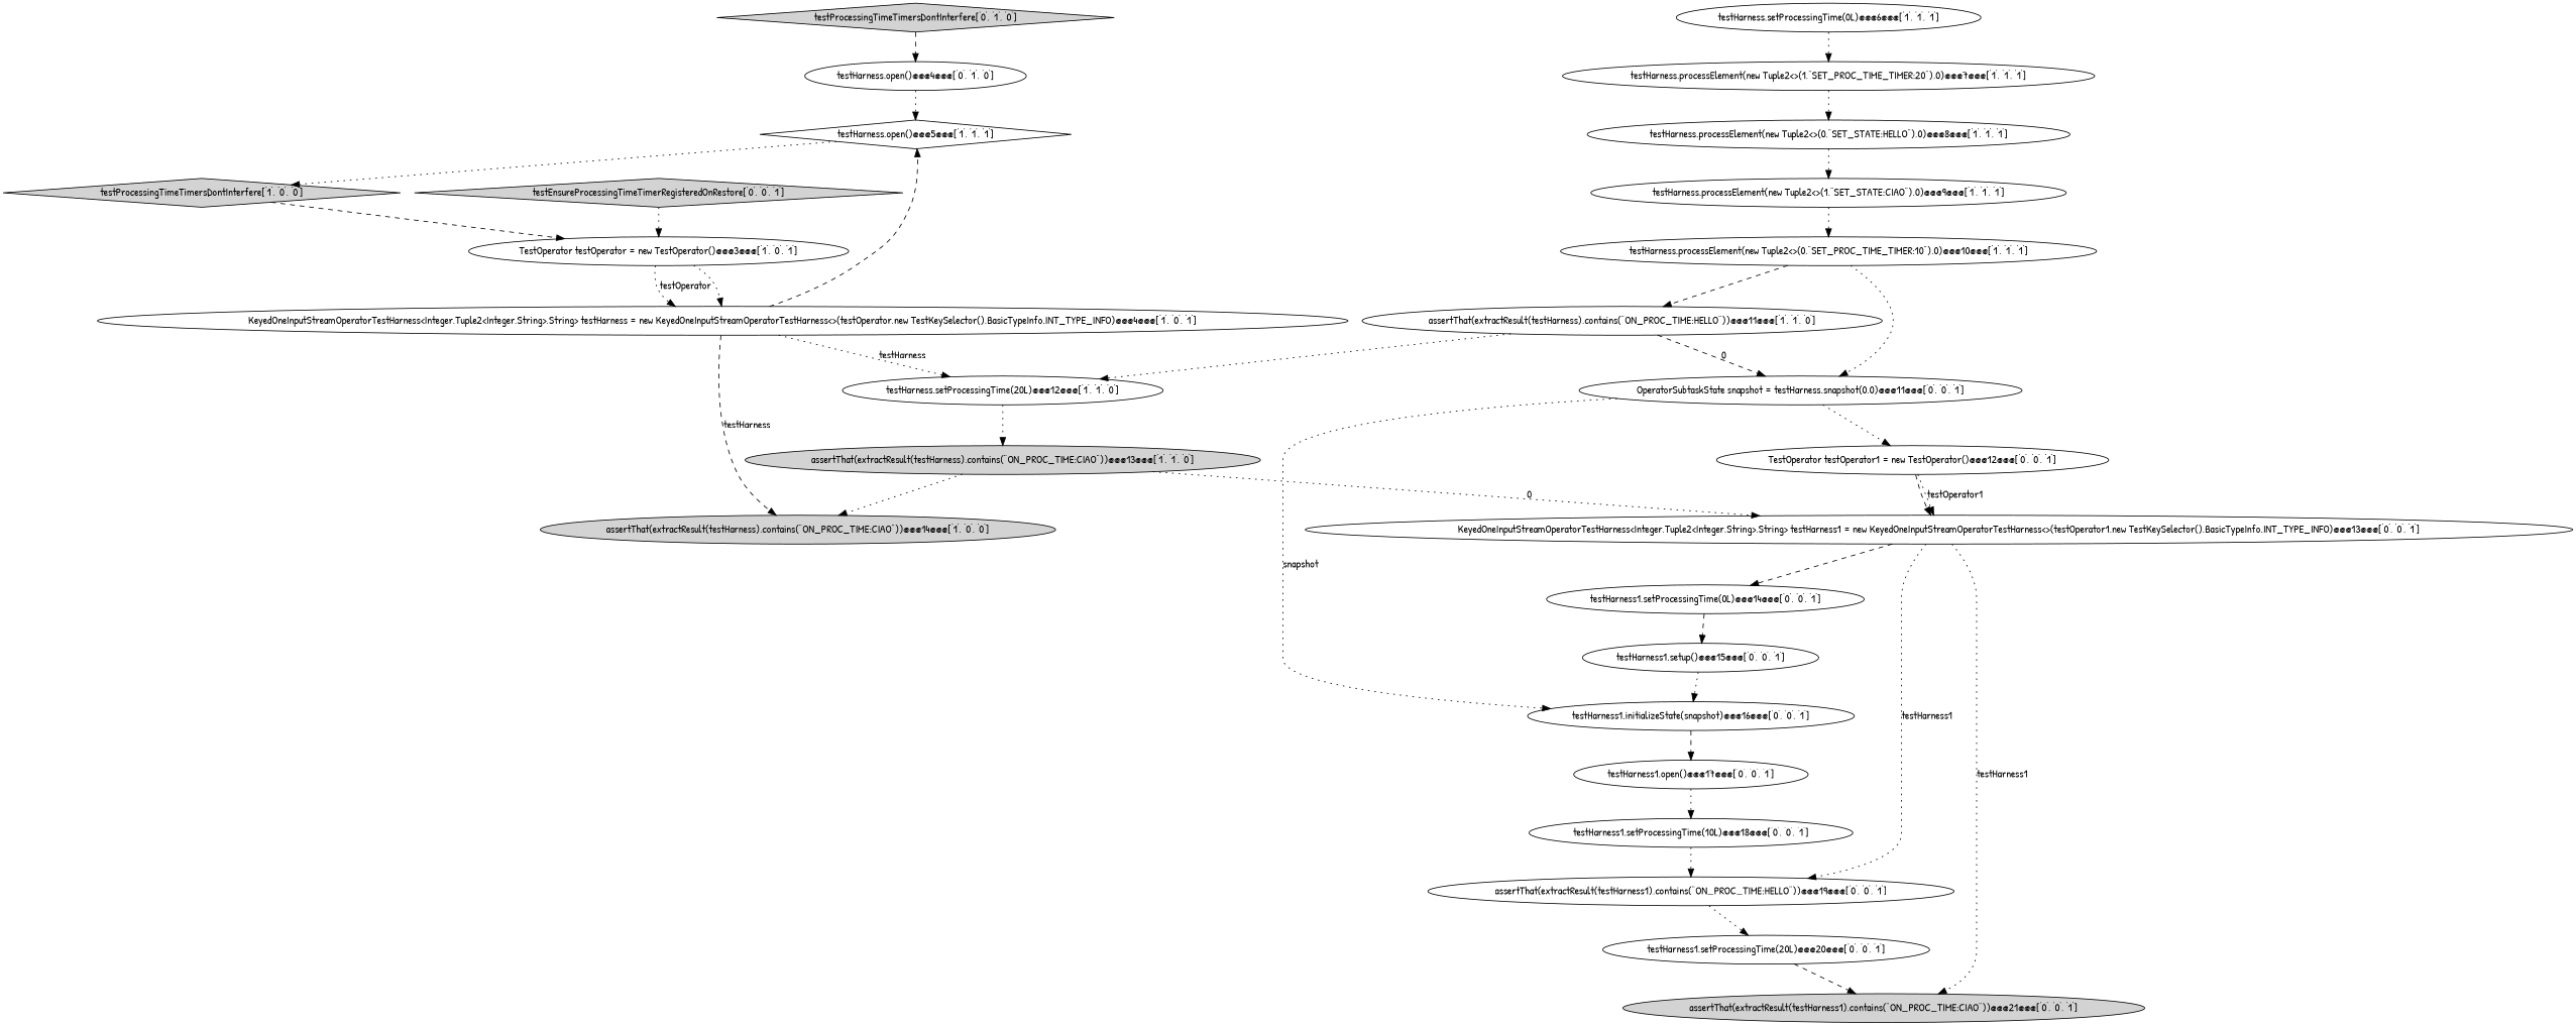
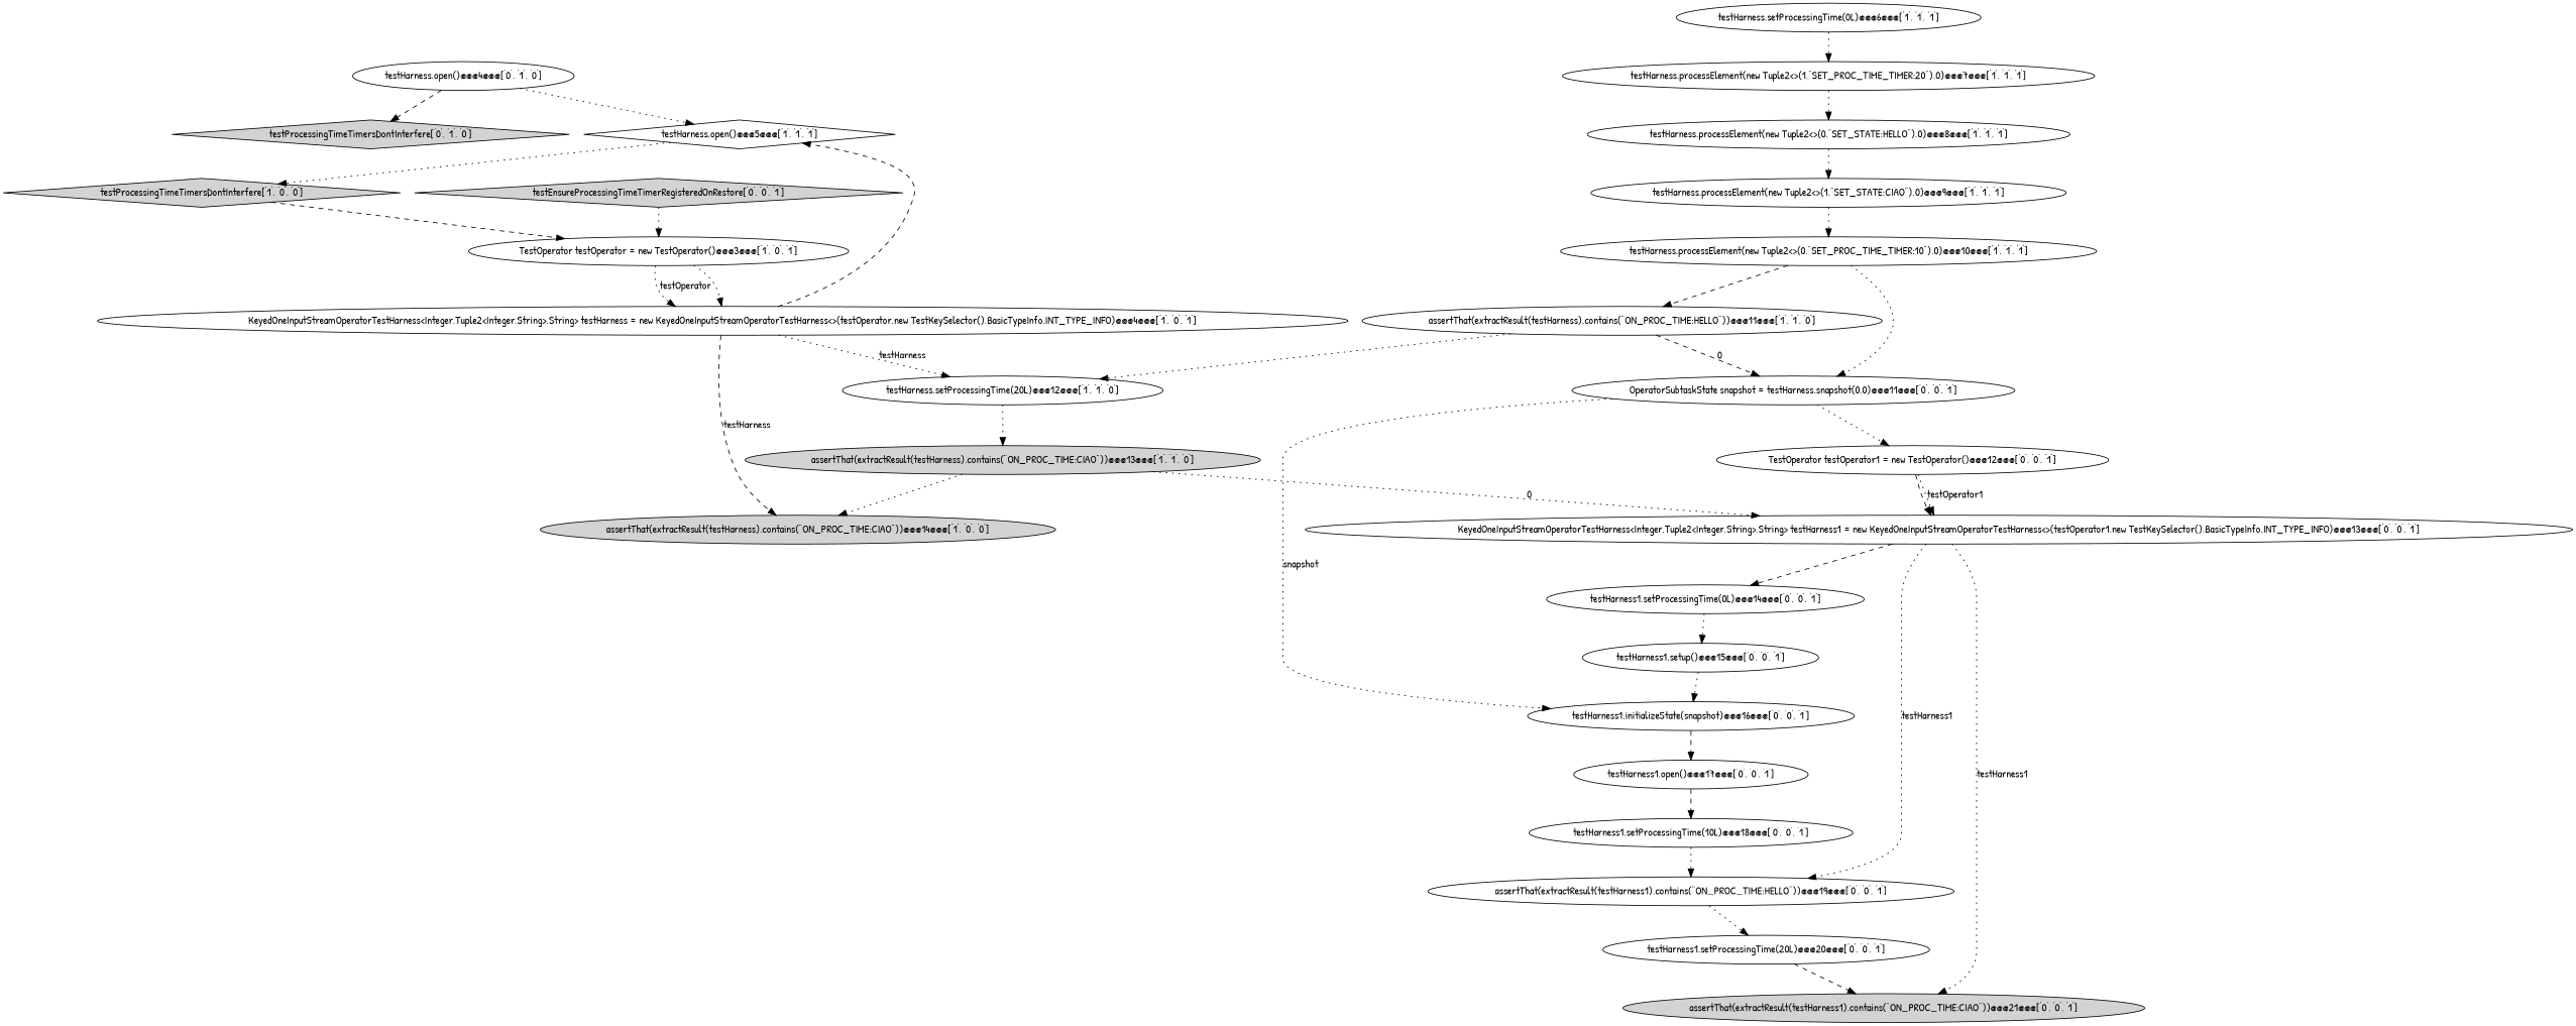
  digraph {
    fontname="Patrick Hand"
    node [fillcolor=white fontname="Patrick Hand" shape=ellipse style=filled]
    edge [fontname="Patrick Hand" style=dotted]
    n1 [fillcolor=lightgray label="testProcessingTimeTimersDontInterfere['0', '1', '0']" shape=diamond]
    n2 [label="testHarness.open()@@@4@@@['0', '1', '0']"]
    n3 [label="testHarness.open()@@@5@@@['1', '1', '1']" shape=diamond]
    n4 [label="testHarness1.setProcessingTime(20L)@@@20@@@['0', '0', '1']"]
    n5 [fillcolor=lightgray label="assertThat(extractResult(testHarness1),contains(\"ON_PROC_TIME:CIAO\"))@@@21@@@['0', '0', '1']"]
    n6 [label="testHarness.processElement(new Tuple2<>(1,\"SET_PROC_TIME_TIMER:20\"),0)@@@7@@@['1', '1', '1']"]
    n7 [label="testHarness.processElement(new Tuple2<>(0,\"SET_STATE:HELLO\"),0)@@@8@@@['1', '1', '1']"]
    n8 [label="testHarness.processElement(new Tuple2<>(1,\"SET_STATE:CIAO\"),0)@@@9@@@['1', '1', '1']"]
    n9 [label="KeyedOneInputStreamOperatorTestHarness<Integer,Tuple2<Integer,String>,String> testHarness = new KeyedOneInputStreamOperatorTestHarness<>(testOperator,new TestKeySelector(),BasicTypeInfo.INT_TYPE_INFO)@@@4@@@['1', '0', '1']"]
    n10 [fillcolor=lightgray label="assertThat(extractResult(testHarness),contains(\"ON_PROC_TIME:CIAO\"))@@@14@@@['1', '0', '0']"]
    n11 [label="testHarness.setProcessingTime(20L)@@@12@@@['1', '1', '0']"]
    n12 [fillcolor=lightgray label="assertThat(extractResult(testHarness),contains(\"ON_PROC_TIME:CIAO\"))@@@13@@@['1', '1', '0']"]
    n13 [fillcolor=lightgray label="testProcessingTimeTimersDontInterfere['1', '0', '0']" shape=diamond]
    n14 [label="TestOperator testOperator = new TestOperator()@@@3@@@['1', '0', '1']"]
    n15 [label="testHarness.processElement(new Tuple2<>(0,\"SET_PROC_TIME_TIMER:10\"),0)@@@10@@@['1', '1', '1']"]
    n16 [label="OperatorSubtaskState snapshot = testHarness.snapshot(0,0)@@@11@@@['0', '0', '1']"]
    n17 [label="assertThat(extractResult(testHarness),contains(\"ON_PROC_TIME:HELLO\"))@@@11@@@['1', '1', '0']"]
    n18 [label="KeyedOneInputStreamOperatorTestHarness<Integer,Tuple2<Integer,String>,String> testHarness1 = new KeyedOneInputStreamOperatorTestHarness<>(testOperator1,new TestKeySelector(),BasicTypeInfo.INT_TYPE_INFO)@@@13@@@['0', '0', '1']"]
    n19 [label="testHarness1.setProcessingTime(0L)@@@14@@@['0', '0', '1']"]
    n20 [label="assertThat(extractResult(testHarness1),contains(\"ON_PROC_TIME:HELLO\"))@@@19@@@['0', '0', '1']"]
    n21 [label="testHarness1.setup()@@@15@@@['0', '0', '1']"]
    n22 [label="testHarness1.initializeState(snapshot)@@@16@@@['0', '0', '1']"]
    n23 [label="testHarness1.open()@@@17@@@['0', '0', '1']"]
    n24 [label="testHarness.setProcessingTime(0L)@@@6@@@['1', '1', '1']"]
    n25 [label="TestOperator testOperator1 = new TestOperator()@@@12@@@['0', '0', '1']"]
    n26 [label="testHarness1.setProcessingTime(10L)@@@18@@@['0', '0', '1']"]
    n27 [fillcolor=lightgray label="testEnsureProcessingTimeTimerRegisteredOnRestore['0', '0', '1']" shape=diamond]
-   n1 -> n2 [style=dashed]
+   n2 -> n1 [style=dashed]
    n2 -> n3
    n3 -> n13
    n4 -> n5 [style=dashed]
    n6 -> n7
    n7 -> n8
    n8 -> n15
    n9 -> n3 [style=dashed]
    n9 -> n10 [label=testHarness style=dashed]
    n9 -> n11 [label=testHarness]
    n11 -> n12
    n12 -> n10
    n12 -> n18 [label=0]
    n13 -> n14 [style=dashed]
    n14 -> n9 [label=testOperator]
    n14 -> n9
    n15 -> n16
    n15 -> n17 [style=dashed]
    n16 -> n22 [label=snapshot]
    n16 -> n25
    n17 -> n11
    n17 -> n16 [label=0 style=dashed]
    n18 -> n5 [label=testHarness1]
    n18 -> n19 [style=dashed]
    n18 -> n20 [label=testHarness1]
-   n19 -> n21 [style=dashed]
+   n19 -> n21
    n20 -> n4
    n21 -> n22
    n22 -> n23 [style=dashed]
-   n23 -> n26
+   n23 -> n26 [style=dashed]
    n24 -> n6
    n25 -> n18 [style=dashed]
    n25 -> n18 [label=testOperator1]
    n26 -> n20
    n27 -> n14
  }
